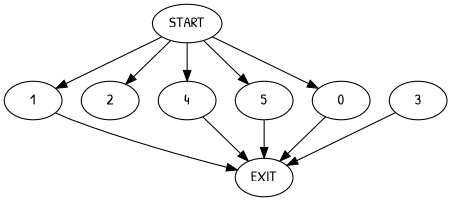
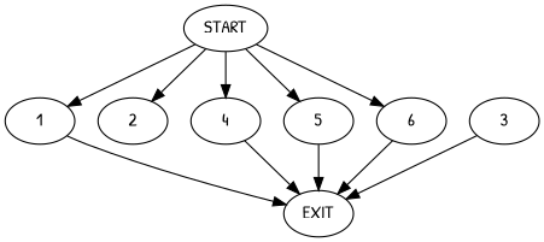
  digraph {
    fontname="Patrick Hand"
    node [fontname="Patrick Hand"]
    edge [fontname="Patrick Hand"]
    n1 [label=START]
    1
    2
    4
    5
-   6 [label=0]
+   6
    n7 [label=EXIT]
    3
    n1 -> 1
    n1 -> 2 [tailport=s2]
    n1 -> 4 [tailport=s4]
    n1 -> 5 [tailport=s5]
    n1 -> 6
    1 -> n7
    4 -> n7
    5 -> n7
    6 -> n7
    3 -> n7
  }
